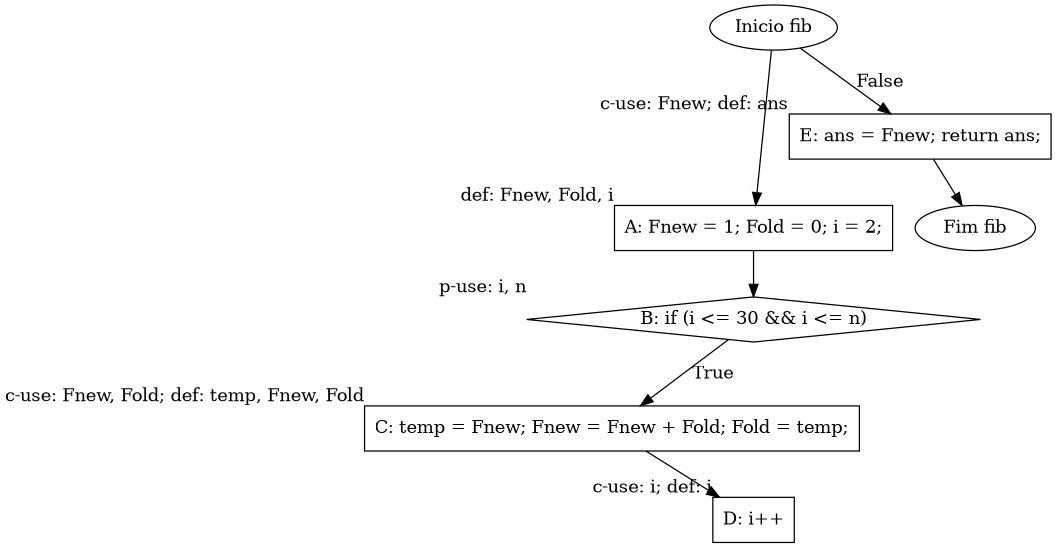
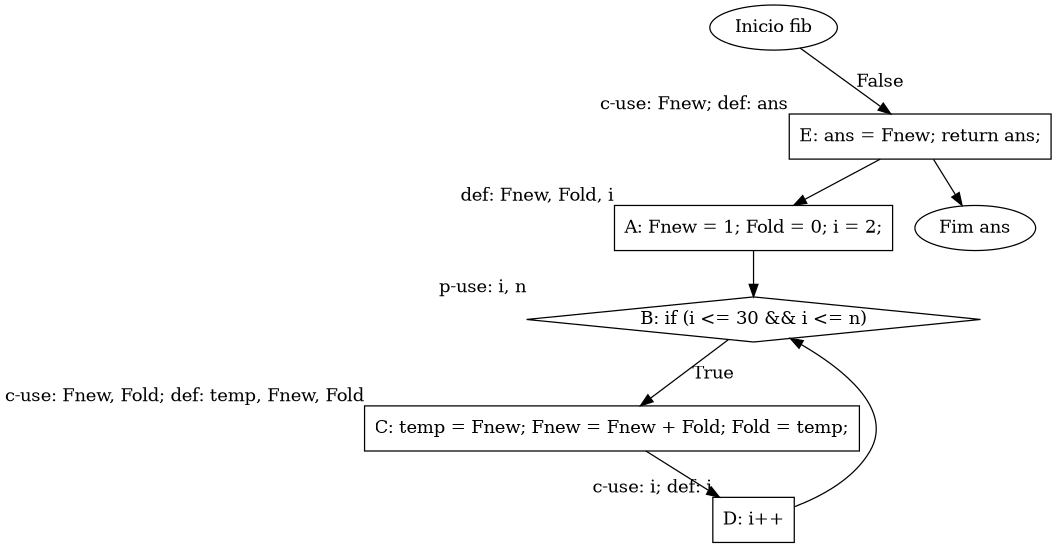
  digraph {
    rankdir=TB
    node [shape=box]
    n1 [label="Inicio fib" shape=ellipse]
    n2 [label="A: Fnew = 1; Fold = 0; i = 2;" xlabel="def: Fnew, Fold, i"]
    n3 [label="E: ans = Fnew; return ans;" xlabel="c-use: Fnew; def: ans"]
    n4 [label="B: if (i <= 30 && i <= n)" shape=diamond xlabel="p-use: i, n"]
-   n5 [label="Fim fib" shape=ellipse]
+   n5 [label="Fim ans" shape=ellipse]
    n6 [label="C: temp = Fnew; Fnew = Fnew + Fold; Fold = temp;" xlabel="c-use: Fnew, Fold; def: temp, Fnew, Fold"]
    n7 [label="D: i++" xlabel="c-use: i; def: i"]
-   n1 -> n2
+   n3 -> n2
    n1 -> n3 [label=False]
    n2 -> n4
    n3 -> n5
    n4 -> n6 [label=True]
    n6 -> n7
+   n7 -> n4
  }
